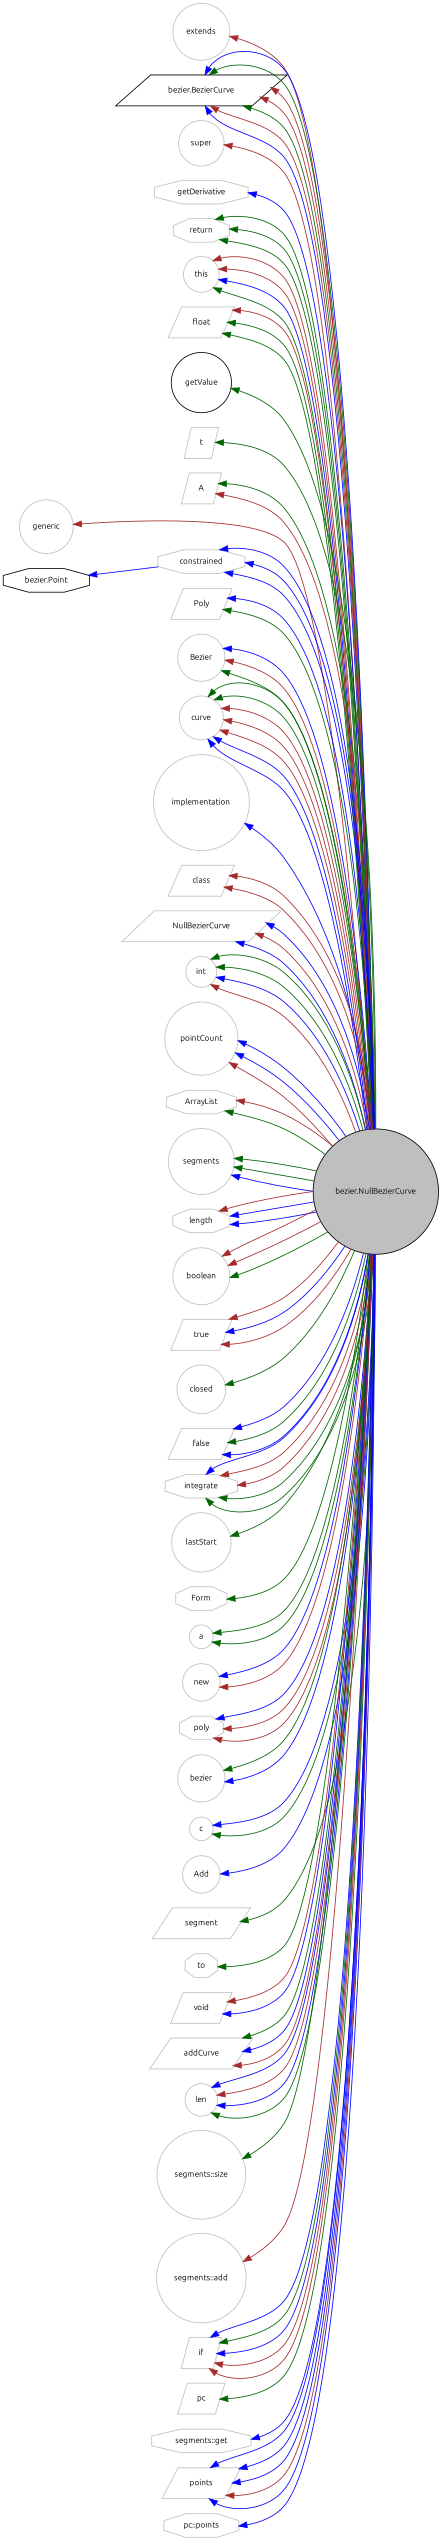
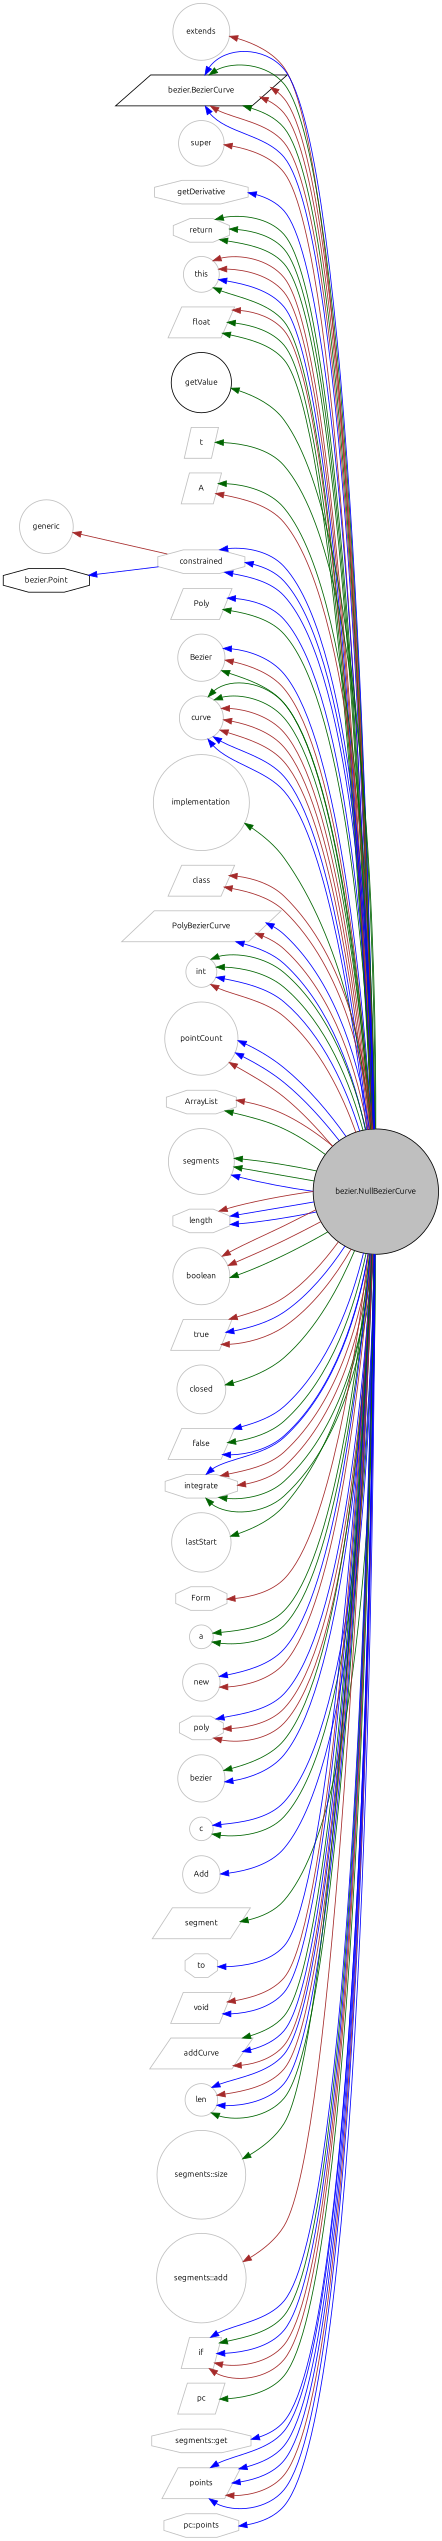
  digraph {
    fontname=Ubuntu
    rankdir=LR
    node [color=grey75 fillcolor=white fontname=Ubuntu fontsize=10 shape=circle style=filled]
    edge [color=blue dir=back fontname=Ubuntu fontsize=10 labelfontname=Helvetica labelfontsize=10 style=solid]
    n1 [color=black fillcolor=grey75 fontcolor=black height=0.2 label="bezier.NullBezierCurve" width=0.4]
    n2 [height=0.2 label=extends width=0.4]
    n3 [color=black height=0.2 label="bezier.BezierCurve" shape=parallelogram width=0.4]
    n4 [height=0.2 label=super width=0.4]
    n5 [height=0.2 label=getDerivative shape=octagon width=0.4]
    n6 [height=0.2 label=return shape=octagon width=0.4]
    n7 [height=0.2 label=this width=0.4]
    n8 [height=0.2 label=float shape=parallelogram width=0.4]
    n9 [color=black height=0.2 label=getValue width=0.4]
    n10 [height=0.2 label=t shape=parallelogram width=0.4]
    n11 [height=0.2 label=A shape=parallelogram width=0.4]
    n12 [height=0.2 label=generic width=0.4]
    n13 [height=0.2 label=Poly shape=parallelogram width=0.4]
    n14 [height=0.2 label=Bezier width=0.4]
    n15 [height=0.2 label=curve width=0.4]
    n16 [height=0.2 label=implementation width=0.4]
    n17 [height=0.2 label=class shape=parallelogram width=0.4]
-   n18 [height=0.2 label=NullBezierCurve shape=parallelogram width=0.4]
+   n18 [height=0.2 label=PolyBezierCurve shape=parallelogram width=0.4]
    n19 [height=0.2 label=int width=0.4]
    n20 [height=0.2 label=pointCount width=0.4]
    n21 [height=0.2 label=ArrayList shape=octagon width=0.4]
    n22 [height=0.2 label=segments width=0.4]
    n23 [height=0.2 label=length shape=octagon width=0.4]
    n24 [height=0.2 label=boolean width=0.4]
    n25 [height=0.2 label=constrained shape=octagon width=0.4]
    n26 [height=0.2 label=true shape=parallelogram width=0.4]
    n27 [height=0.2 label=closed width=0.4]
    n28 [height=0.2 label=false shape=parallelogram width=0.4]
    n29 [height=0.2 label=integrate shape=octagon width=0.4]
    n30 [height=0.2 label=lastStart width=0.4]
    n31 [height=0.2 label=Form shape=octagon width=0.4]
    n32 [height=0.2 label=a width=0.4]
    n33 [height=0.2 label=new width=0.4]
    n34 [height=0.2 label=poly shape=octagon width=0.4]
    n35 [height=0.2 label=bezier width=0.4]
    n36 [height=0.2 label=c width=0.4]
    n37 [height=0.2 label=Add width=0.4]
    n38 [height=0.2 label=segment shape=parallelogram width=0.4]
    n39 [height=0.2 label=to shape=octagon width=0.4]
    n40 [height=0.2 label=void shape=parallelogram width=0.4]
    n41 [height=0.2 label=addCurve shape=parallelogram width=0.4]
    n42 [height=0.2 label=len width=0.4]
    n43 [height=0.2 label="segments::size" width=0.4]
    n44 [height=0.2 label="segments::add" width=0.4]
    n45 [height=0.2 label=if shape=parallelogram width=0.4]
    n46 [height=0.2 label=pc shape=parallelogram width=0.4]
    n47 [height=0.2 label="segments::get" shape=octagon width=0.4]
    n48 [color=black height=0.2 label="bezier.Point" shape=octagon width=0.4]
    n49 [height=0.2 label=points shape=parallelogram width=0.4]
    n50 [height=0.2 label="pc::points" shape=octagon width=0.4]
    n2 -> n1 [color=brown]
    n3 -> n1
    n3 -> n1 [color=brown]
    n3 -> n1 [color=darkgreen]
    n3 -> n1 [color=brown]
    n3 -> n1 [color=brown]
    n3 -> n1 [color=darkgreen]
    n3 -> n1
    n4 -> n1 [color=brown]
    n5 -> n1
    n6 -> n1 [color=darkgreen]
    n6 -> n1 [color=darkgreen]
    n6 -> n1 [color=darkgreen]
    n7 -> n1 [color=darkgreen]
    n7 -> n1
    n7 -> n1 [color=brown]
    n7 -> n1 [color=brown]
    n8 -> n1 [color=darkgreen]
    n8 -> n1 [color=darkgreen]
    n8 -> n1 [color=brown]
    n9 -> n1 [color=darkgreen]
    n10 -> n1 [color=darkgreen]
    n11 -> n1 [color=brown]
    n11 -> n1 [color=darkgreen]
-   n12 -> n1 [color=brown]
+   n12 -> n25 [color=brown]
    n13 -> n1 [color=darkgreen]
    n13 -> n1
    n14 -> n1 [color=darkgreen]
    n14 -> n1 [color=brown]
    n14 -> n1
    n15 -> n1
    n15 -> n1
    n15 -> n1 [color=brown]
    n15 -> n1 [color=brown]
    n15 -> n1 [color=brown]
    n15 -> n1 [color=darkgreen]
    n15 -> n1 [color=darkgreen]
-   n16 -> n1
+   n16 -> n1 [color=darkgreen]
    n17 -> n1 [color=brown]
    n17 -> n1 [color=brown]
    n18 -> n1
    n18 -> n1 [color=brown]
    n18 -> n1
    n19 -> n1 [color=brown]
    n19 -> n1
    n19 -> n1 [color=darkgreen]
    n19 -> n1 [color=darkgreen]
    n20 -> n1 [color=brown]
    n20 -> n1
    n20 -> n1
    n21 -> n1 [color=darkgreen]
    n21 -> n1 [color=brown]
    n22 -> n1
    n22 -> n1 [color=darkgreen]
    n22 -> n1 [color=darkgreen]
    n23 -> n1
    n23 -> n1
    n23 -> n1 [color=brown]
    n24 -> n1 [color=darkgreen]
    n24 -> n1 [color=brown]
    n24 -> n1 [color=brown]
    n25 -> n1
    n25 -> n1
    n25 -> n1
    n26 -> n1 [color=brown]
    n26 -> n1
    n26 -> n1 [color=brown]
    n27 -> n1 [color=darkgreen]
    n28 -> n1
    n28 -> n1 [color=darkgreen]
    n28 -> n1
    n29 -> n1 [color=darkgreen]
    n29 -> n1 [color=darkgreen]
    n29 -> n1 [color=brown]
    n29 -> n1 [color=brown]
    n29 -> n1
    n30 -> n1 [color=darkgreen]
-   n31 -> n1 [color=darkgreen]
+   n31 -> n1 [color=brown]
    n32 -> n1 [color=darkgreen]
    n32 -> n1 [color=darkgreen]
    n33 -> n1 [color=brown]
    n33 -> n1
    n34 -> n1 [color=brown]
    n34 -> n1 [color=brown]
    n34 -> n1
    n35 -> n1
    n35 -> n1 [color=darkgreen]
    n36 -> n1 [color=darkgreen]
    n36 -> n1
    n37 -> n1
    n38 -> n1 [color=darkgreen]
-   n39 -> n1 [color=darkgreen]
+   n39 -> n1
    n40 -> n1
    n40 -> n1 [color=brown]
    n41 -> n1 [color=brown]
    n41 -> n1
    n41 -> n1 [color=darkgreen]
    n42 -> n1 [color=darkgreen]
    n42 -> n1
    n42 -> n1 [color=brown]
    n42 -> n1
    n43 -> n1 [color=darkgreen]
    n44 -> n1 [color=brown]
    n45 -> n1 [color=brown]
    n45 -> n1 [color=brown]
    n45 -> n1
    n45 -> n1 [color=darkgreen]
    n45 -> n1
    n46 -> n1 [color=darkgreen]
    n47 -> n1
    n48 -> n25
    n49 -> n1
    n49 -> n1 [color=brown]
    n49 -> n1
    n49 -> n1
    n49 -> n1
    n50 -> n1
  }
